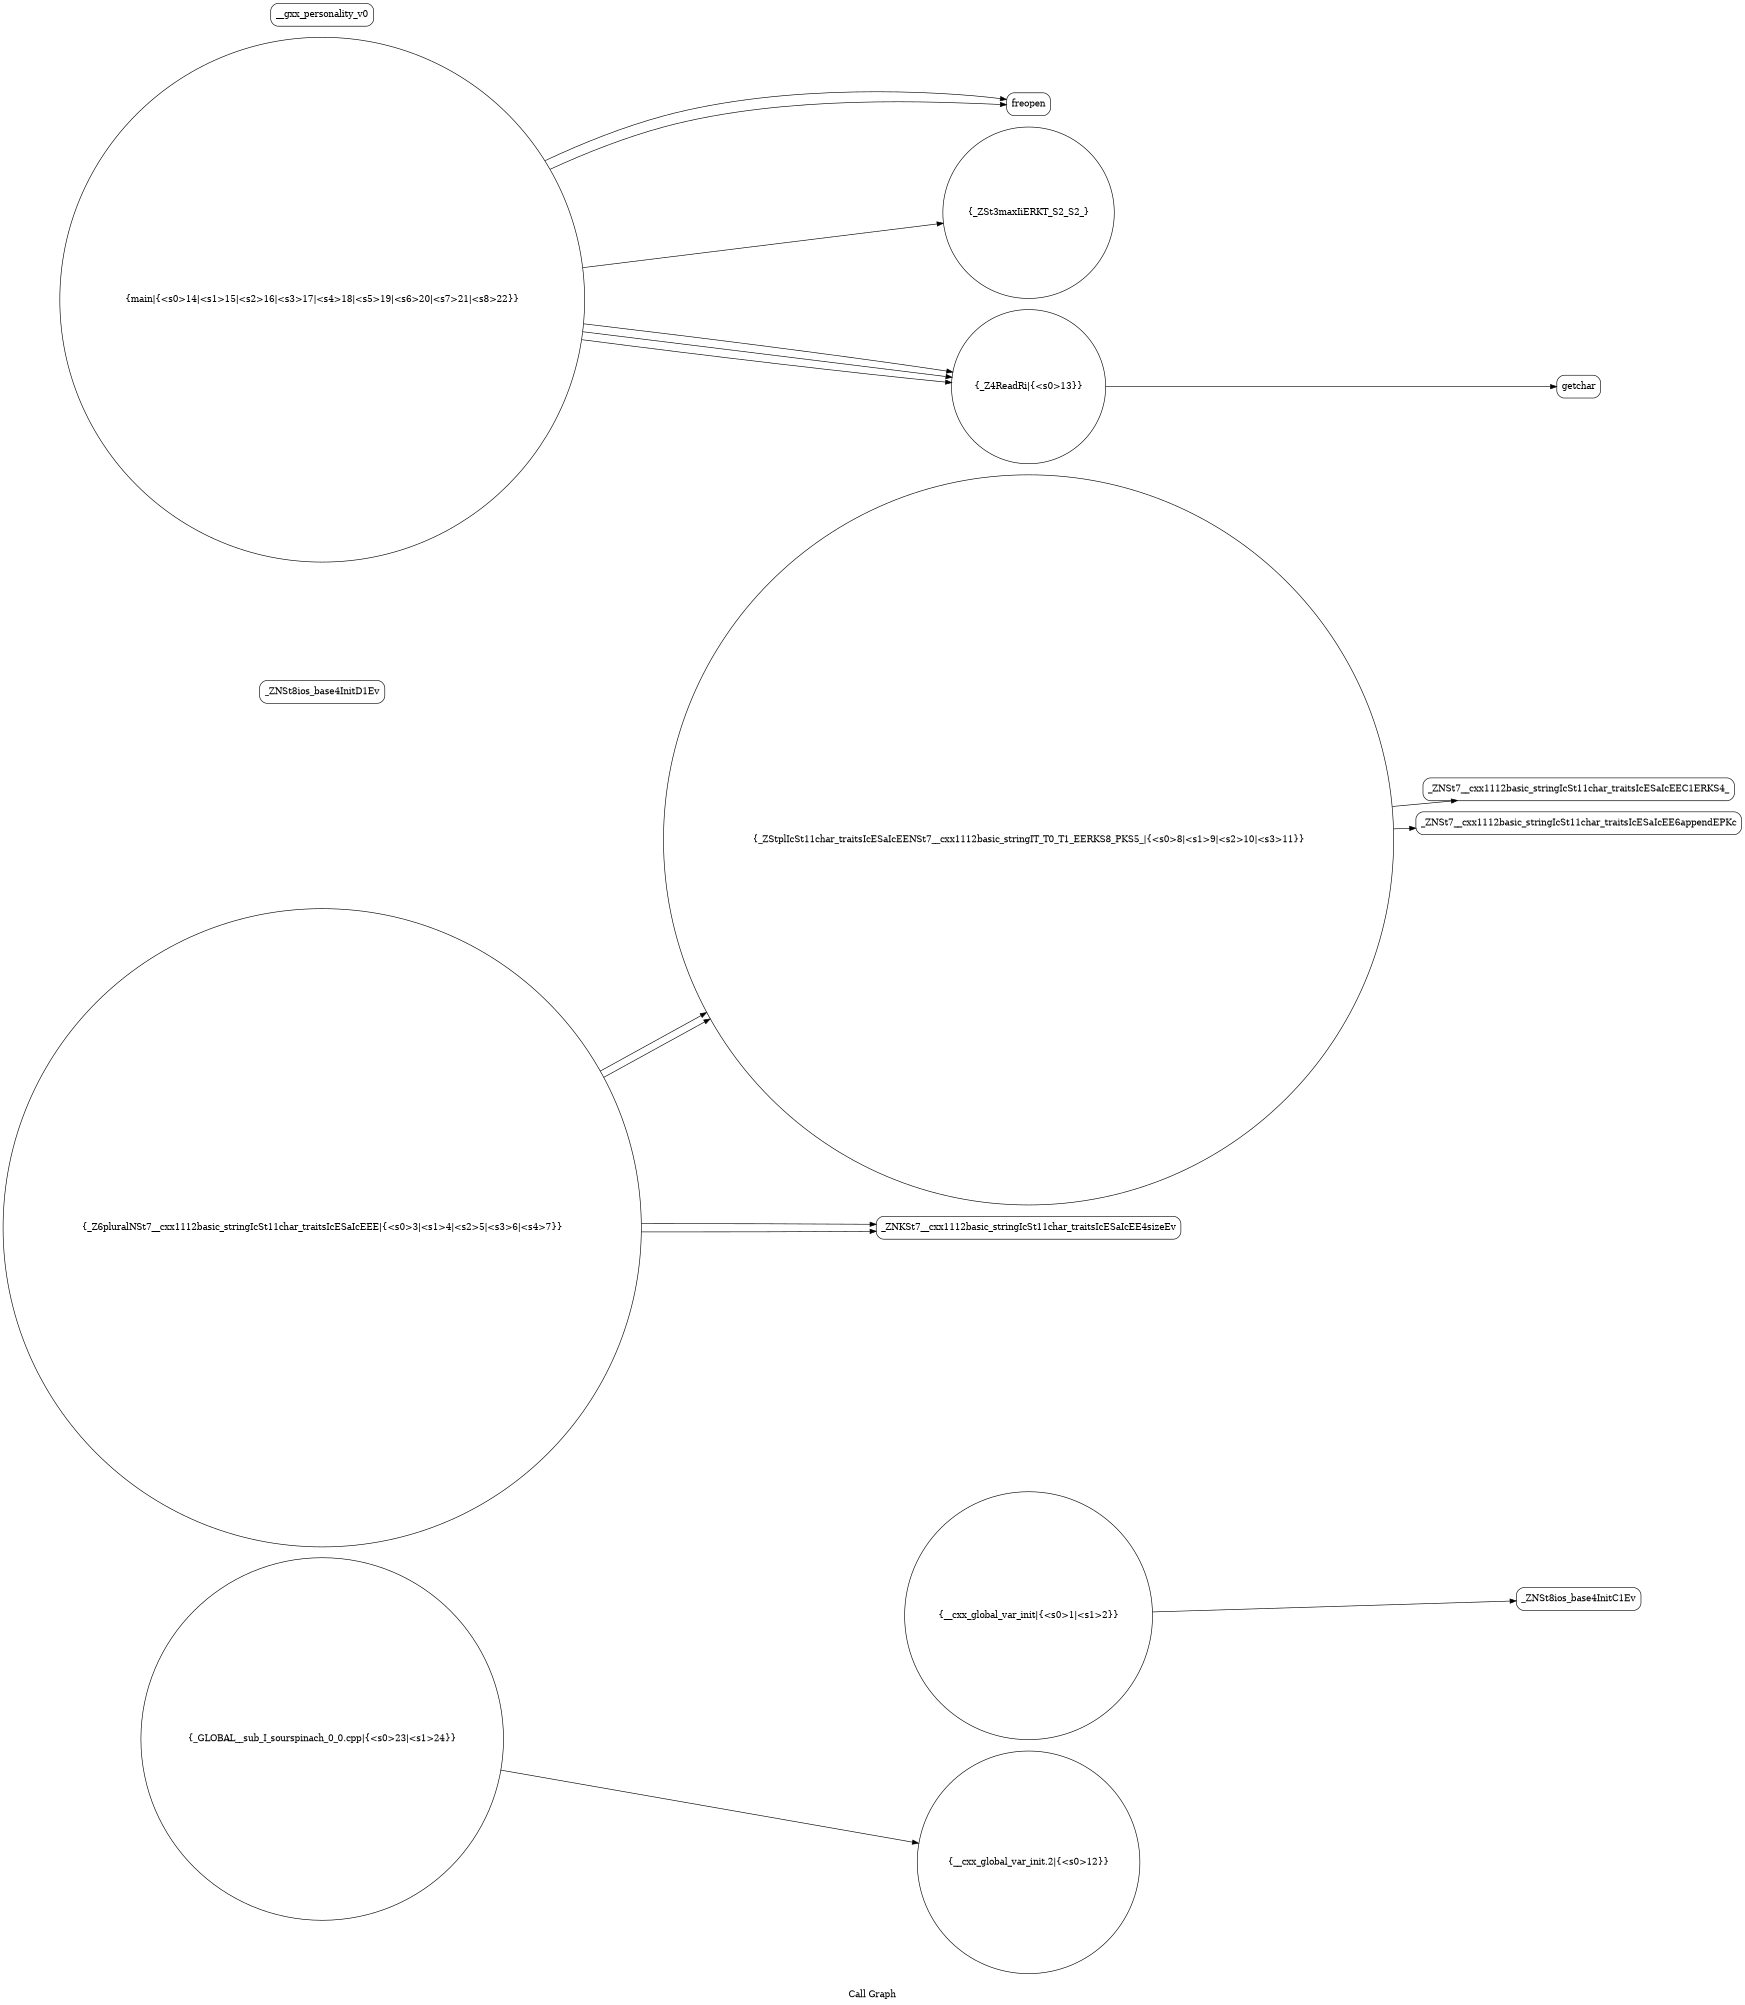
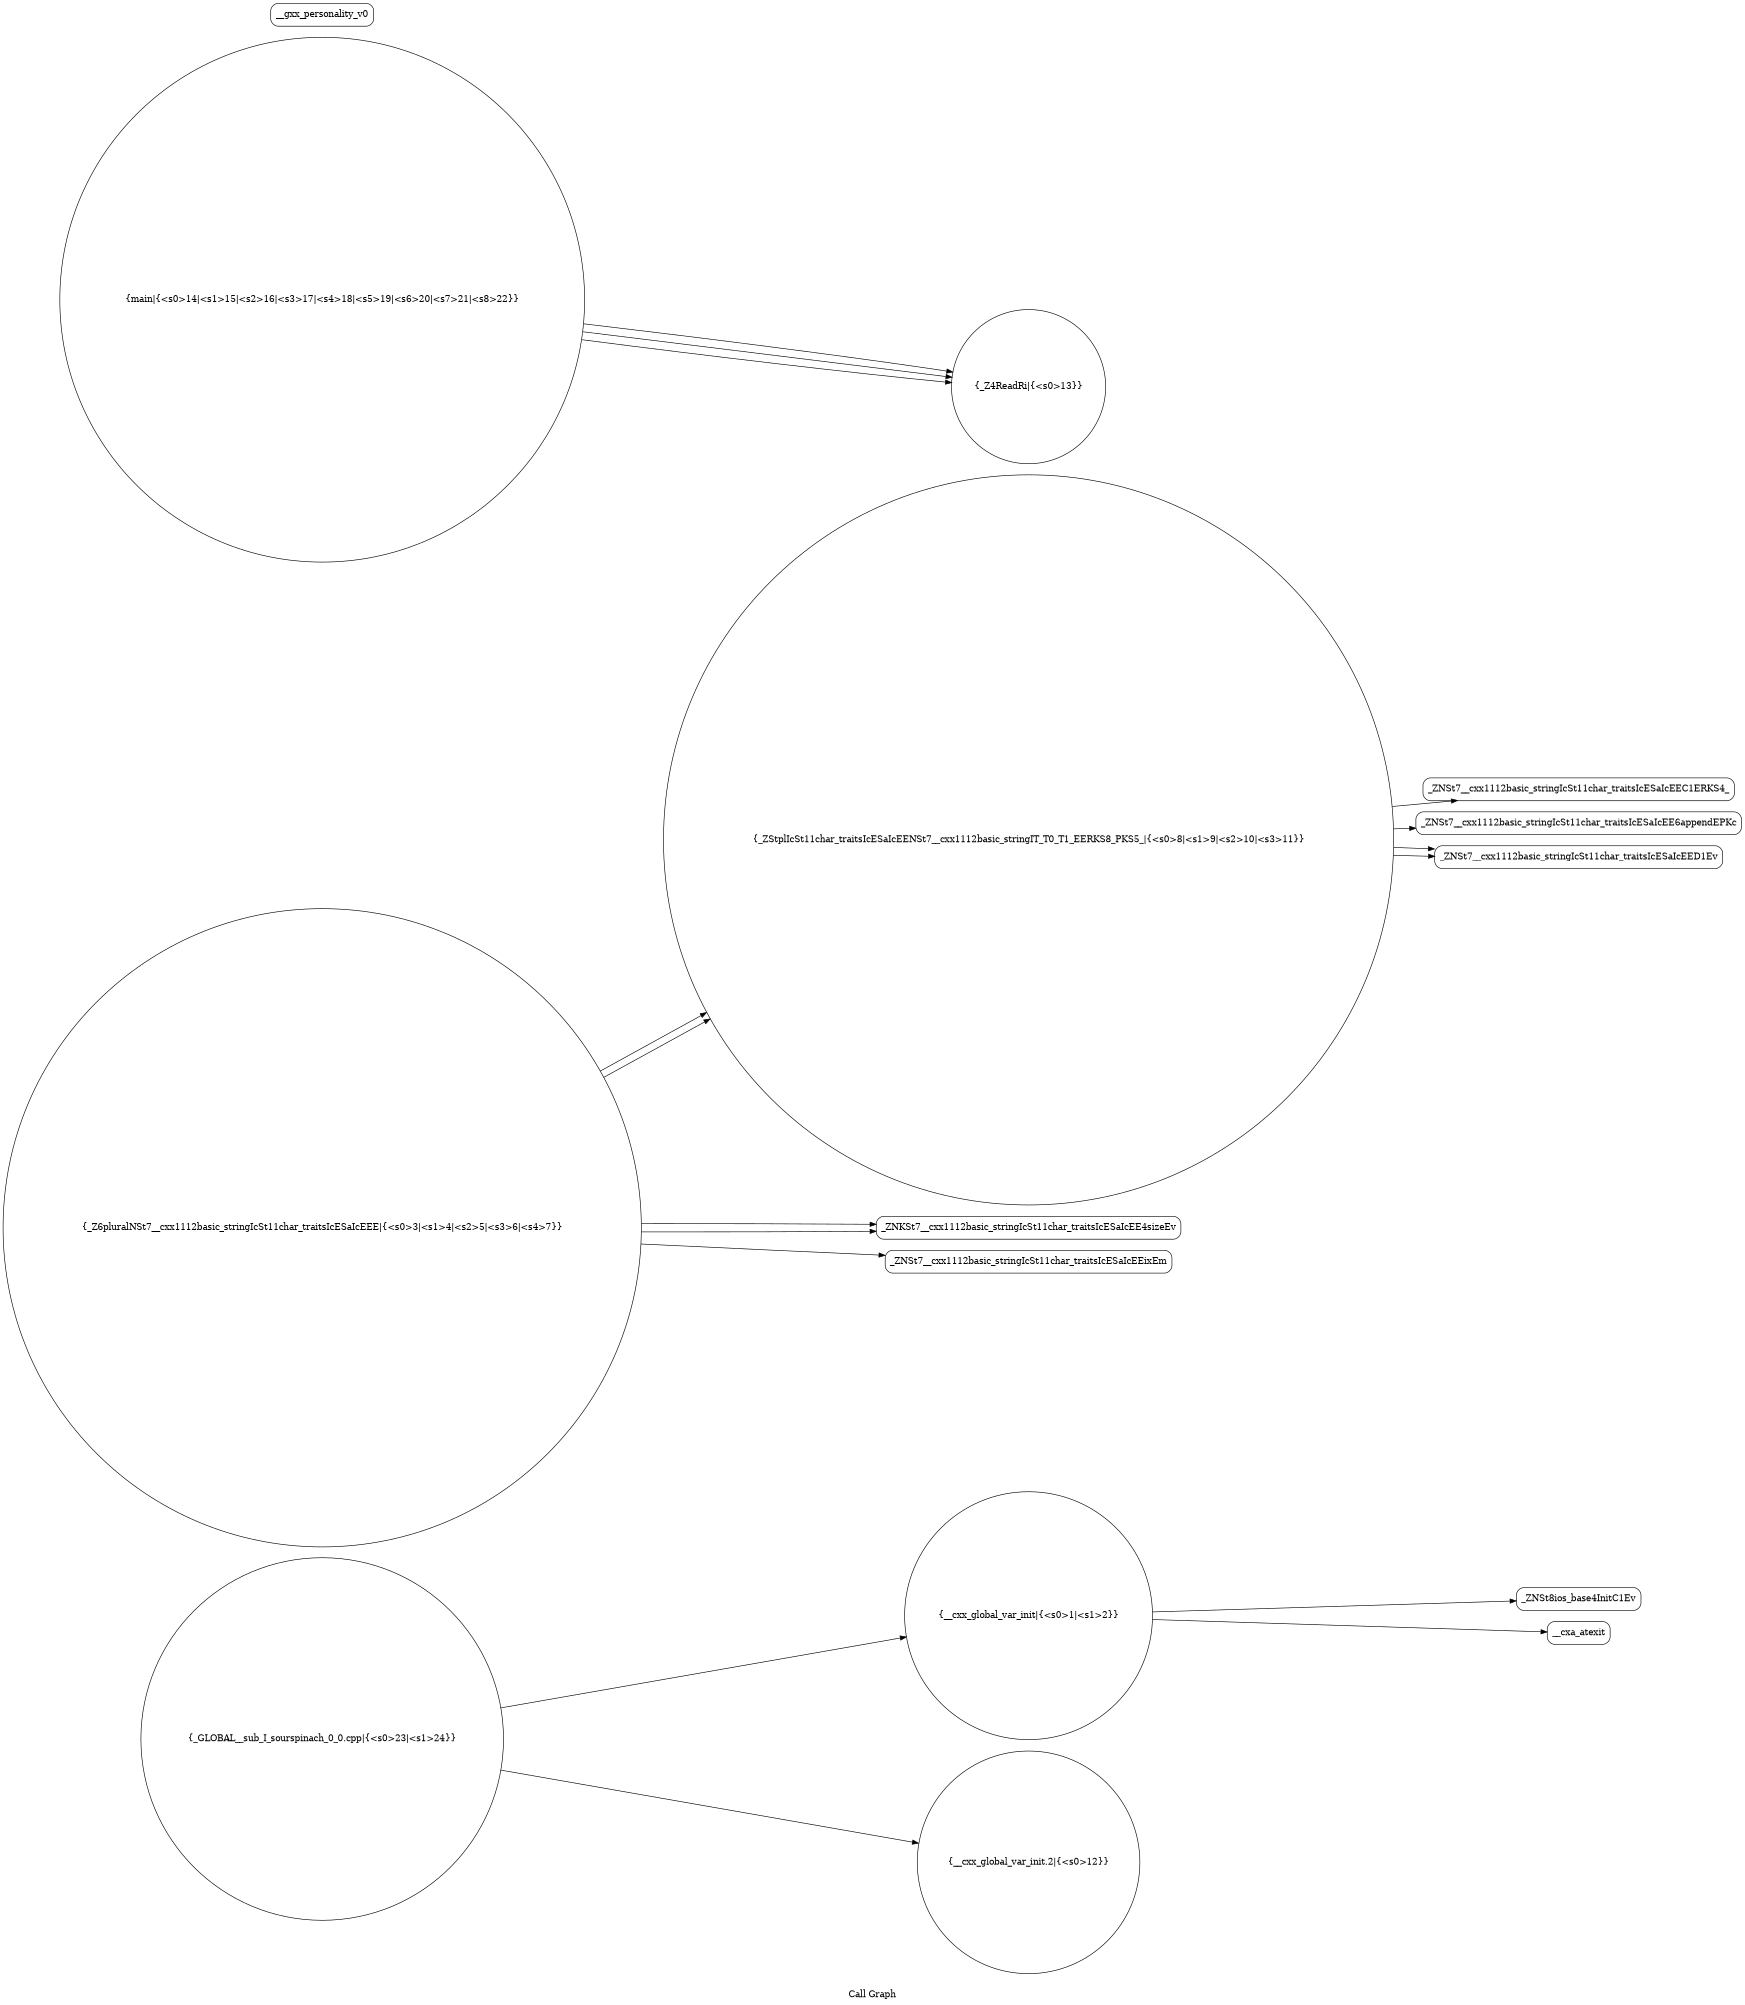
  digraph {
    label="Call Graph"
    rankdir=LR
    node [shape=Mrecord]
    edge [color=black tailport=s0]
    n1 [label="{__cxx_global_var_init|{<s0>1|<s1>2}}" shape=circle]
    n2 [label="{_ZNSt8ios_base4InitC1Ev}"]
+   n3 [label="{__cxa_atexit}"]
    n4 [label="{_ZStplIcSt11char_traitsIcESaIcEENSt7__cxx1112basic_stringIT_T0_T1_EERKS8_PKS5_|{<s0>8|<s1>9|<s2>10|<s3>11}}" shape=circle]
    n5 [label="{_ZNSt7__cxx1112basic_stringIcSt11char_traitsIcESaIcEEC1ERKS4_}"]
    n6 [label="{_ZNSt7__cxx1112basic_stringIcSt11char_traitsIcESaIcEE6appendEPKc}"]
+   n7 [label="{_ZNSt7__cxx1112basic_stringIcSt11char_traitsIcESaIcEED1Ev}"]
    n8 [label="{_GLOBAL__sub_I_sourspinach_0_0.cpp|{<s0>23|<s1>24}}" shape=circle]
    n9 [label="{__cxx_global_var_init.2|{<s0>12}}" shape=circle]
-   n10 [label="{_ZNSt8ios_base4InitD1Ev}"]
    n11 [label="{_Z6pluralNSt7__cxx1112basic_stringIcSt11char_traitsIcESaIcEEE|{<s0>3|<s1>4|<s2>5|<s3>6|<s4>7}}" shape=circle]
    n12 [label="{_ZNKSt7__cxx1112basic_stringIcSt11char_traitsIcESaIcEE4sizeEv}"]
-   n14 [label="{getchar}"]
-   n15 [label="{freopen}"]
-   n16 [label="{_ZSt3maxIiERKT_S2_S2_}" shape=circle]
+   n13 [label="{_ZNSt7__cxx1112basic_stringIcSt11char_traitsIcESaIcEEixEm}"]
    n17 [label="{_Z4ReadRi|{<s0>13}}" shape=circle]
    n18 [label="{main|{<s0>14|<s1>15|<s2>16|<s3>17|<s4>18|<s5>19|<s6>20|<s7>21|<s8>22}}" shape=circle]
    n19 [label="{__gxx_personality_v0}"]
    n1 -> n2
+   n1 -> n3 [tailport=s1]
    n4 -> n5
    n4 -> n6 [tailport=s1]
+   n4 -> n7 [tailport=s2]
+   n4 -> n7 [tailport=s3]
+   n8 -> n1
    n8 -> n9 [tailport=s1]
    n11 -> n4 [tailport=s3]
    n11 -> n4 [tailport=s4]
    n11 -> n12
    n11 -> n12 [tailport=s1]
-   n17 -> n14
-   n18 -> n15
-   n18 -> n15 [tailport=s1]
-   n18 -> n16 [tailport=s6]
+   n11 -> n13 [tailport=s2]
    n18 -> n17 [tailport=s2]
    n18 -> n17 [tailport=s4]
    n18 -> n17 [tailport=s5]
  }
